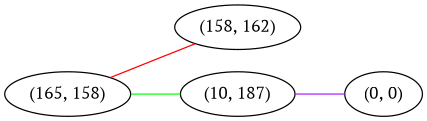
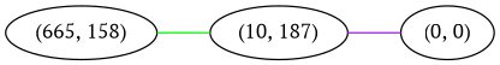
  graph {
    fontname="PT Serif"
    rankdir=LR
    node [fontname="PT Serif"]
    edge [fontname="PT Serif"]
-   "(165, 158)"
-   "(158, 162)"
+   "(165, 158)" [label="(665, 158)"]
    n3 [label="(10, 187)"]
    "(0, 0)"
-   "(165, 158)" -- "(158, 162)" [color=red weight=1]
    "(165, 158)" -- n3 [color=green weight=2]
    n3 -- "(0, 0)" [color=purple weight=4]
  }
